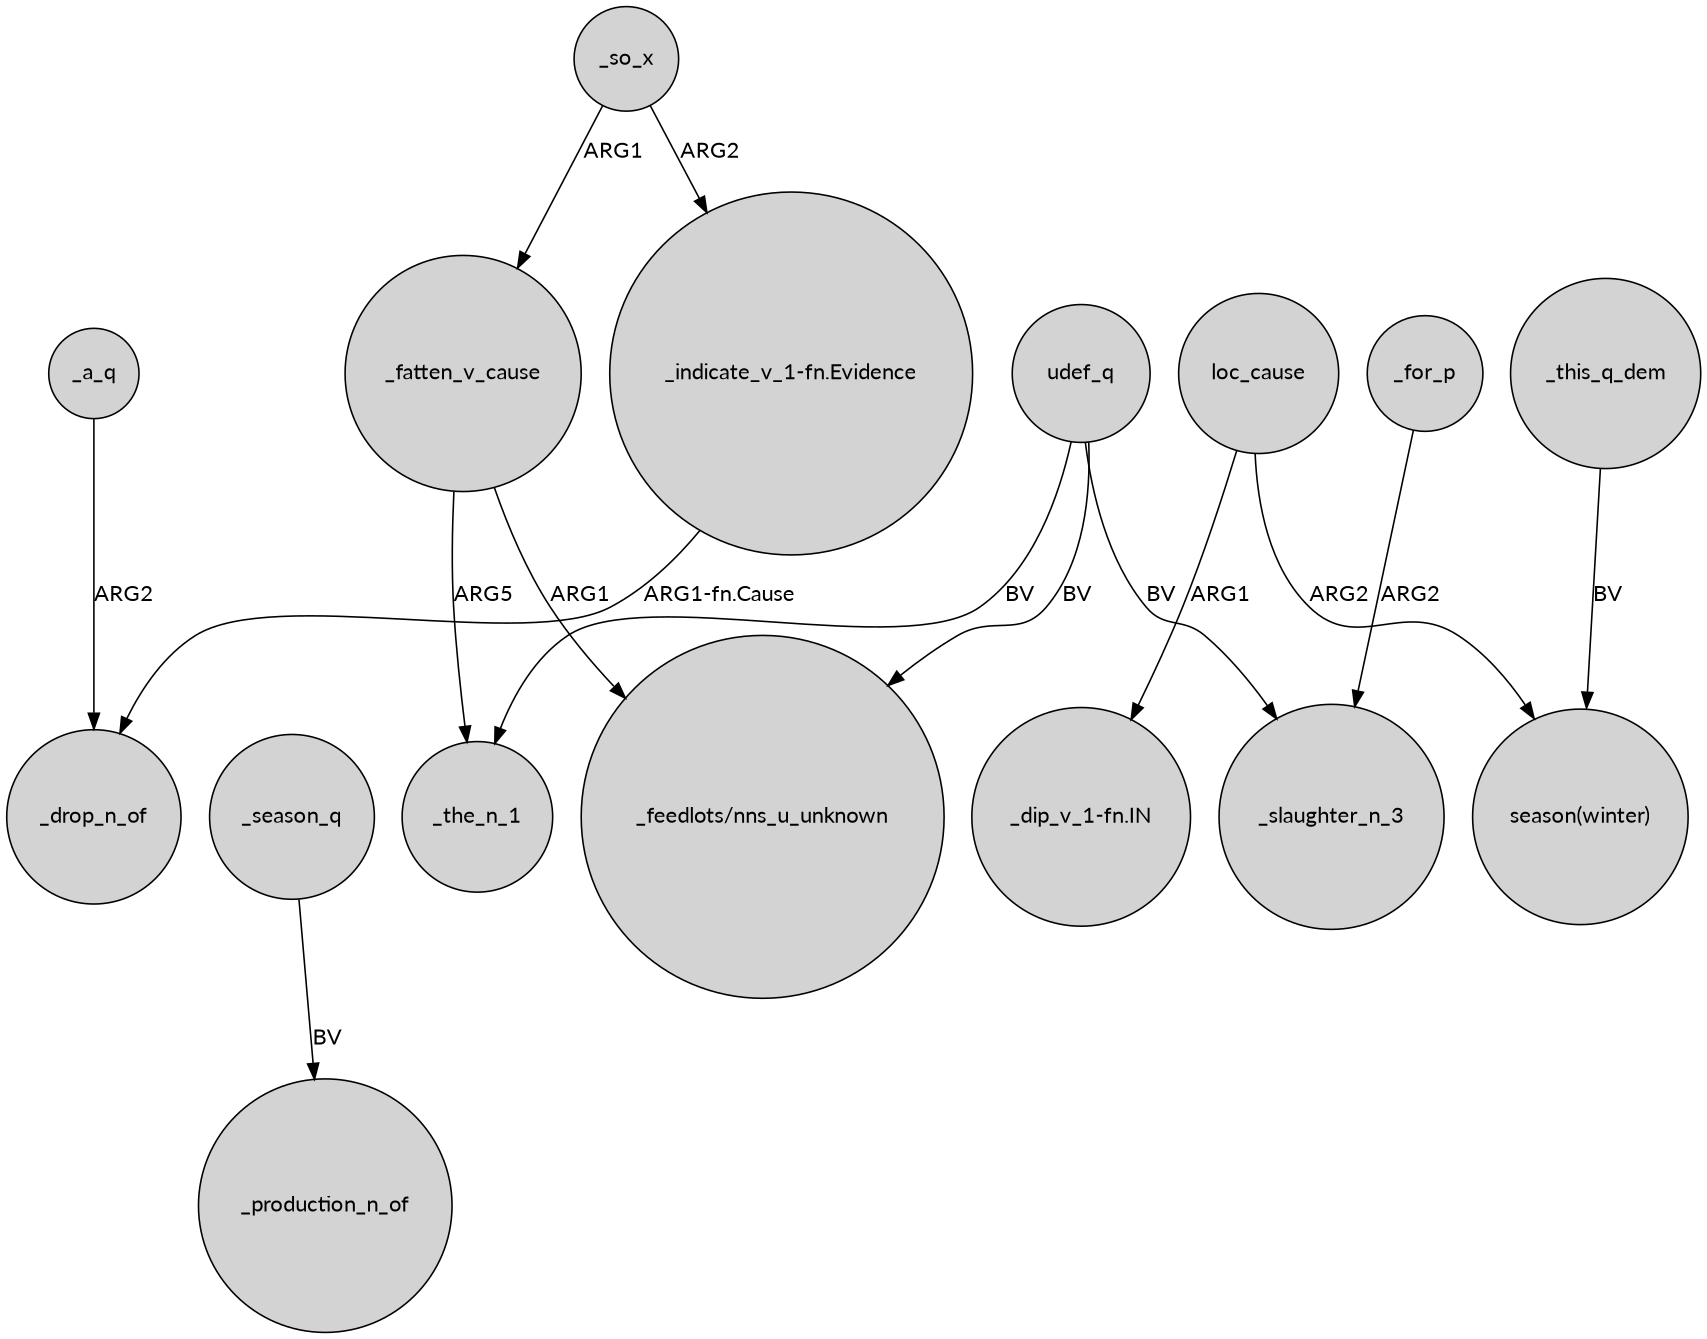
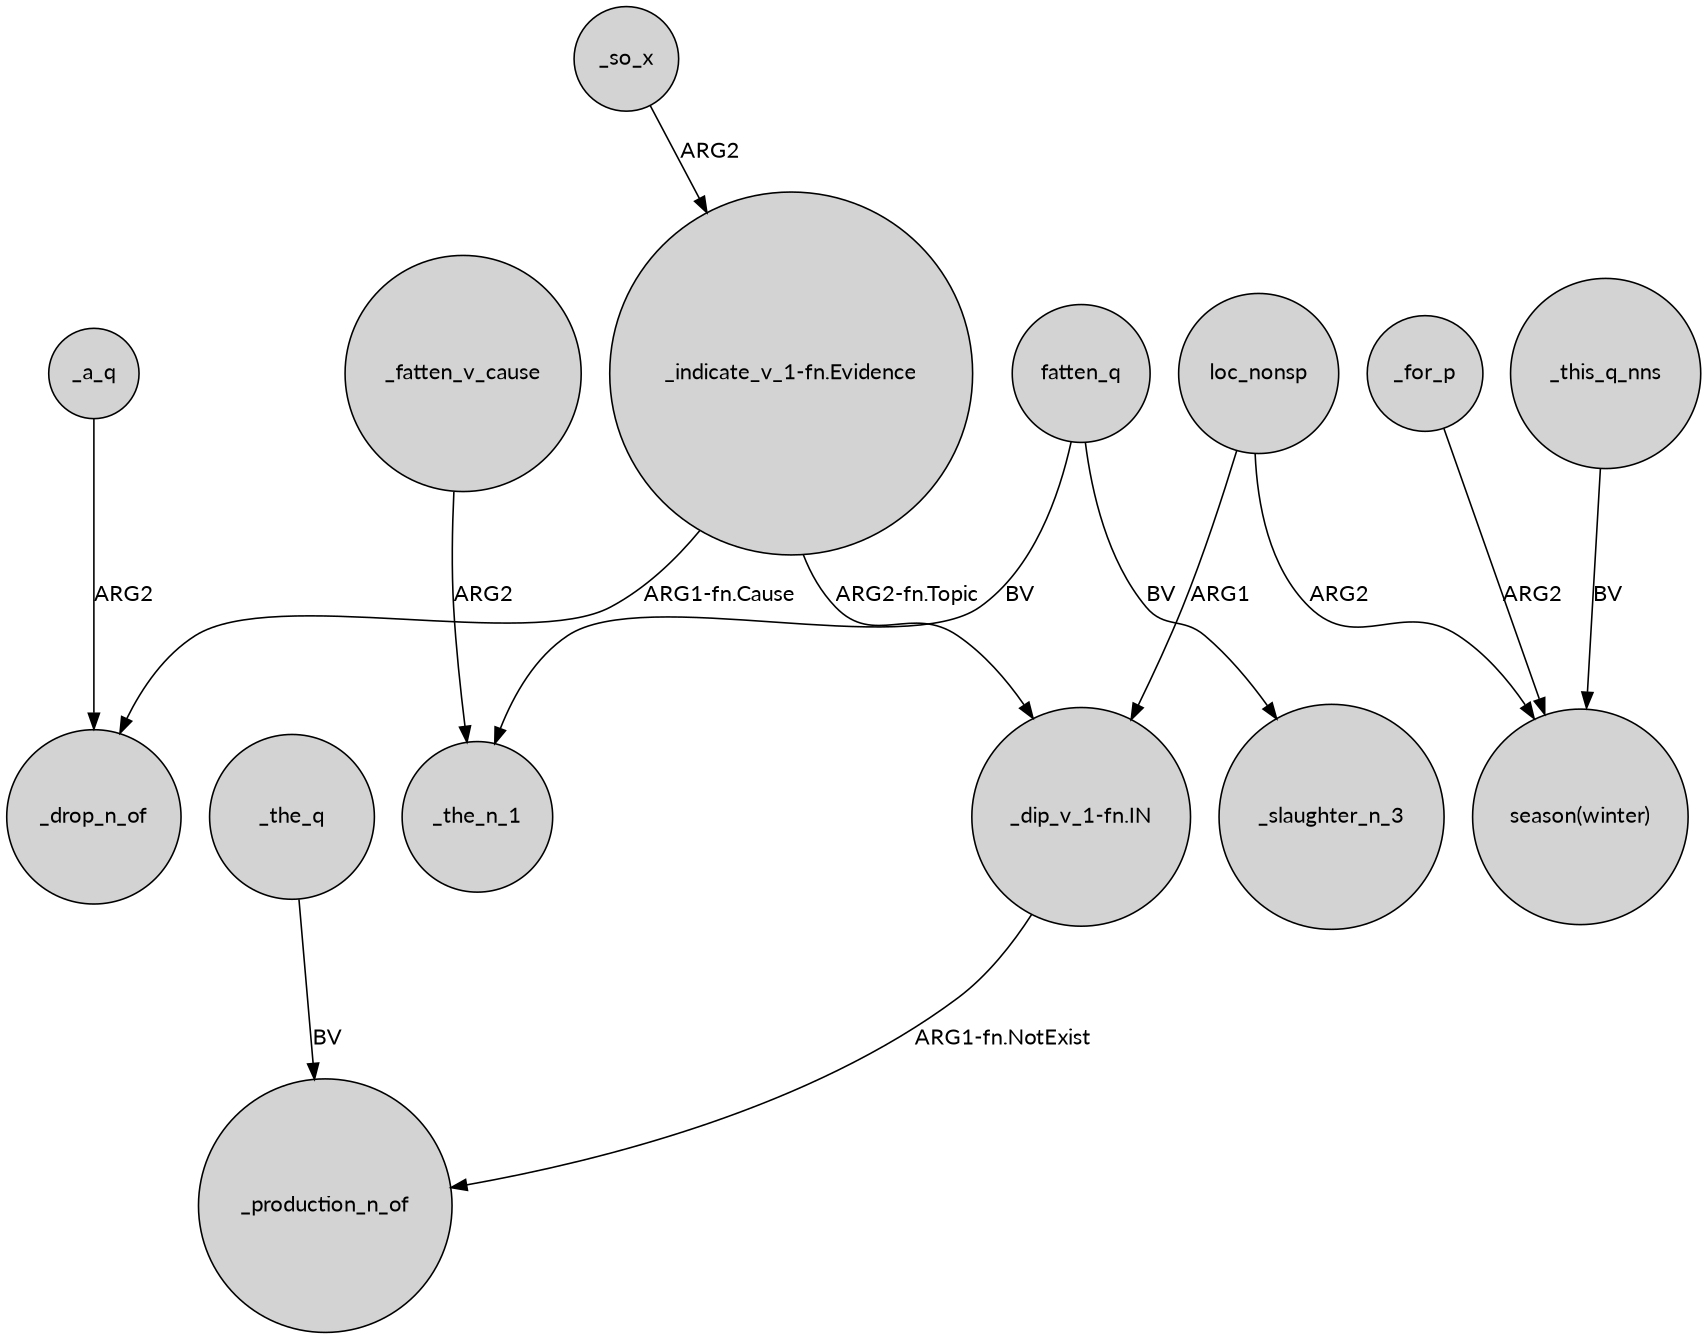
  digraph {
    fontname=Lato
    node [fontname=Lato shape=circle style=filled]
    edge [fontname=Lato]
-   loc_nonsp [label=loc_cause]
+   loc_nonsp
    "_dip_v_1-fn.IN"
    "season(winter)"
    _production_n_of
-   _the_q [label=_season_q]
-   udef_q
-   "_feedlots/nns_u_unknown"
+   _the_q
+   udef_q [label=fatten_q]
    n8 [label=_the_n_1]
    n9 [label=_slaughter_n_3]
    _fatten_v_cause
    "_indicate_v_1-fn.Evidence"
    _drop_n_of
    _so_x
    _a_q
-   _this_q_dem
+   _this_q_dem [label=_this_q_nns]
    _for_p
    loc_nonsp -> "_dip_v_1-fn.IN" [label=ARG1]
    loc_nonsp -> "season(winter)" [label=ARG2]
+   "_dip_v_1-fn.IN" -> _production_n_of [label="ARG1-fn.NotExist"]
    _the_q -> _production_n_of [label=BV]
-   udef_q -> "_feedlots/nns_u_unknown" [label=BV]
    udef_q -> n8 [label=BV]
    udef_q -> n9 [label=BV]
-   _fatten_v_cause -> "_feedlots/nns_u_unknown" [label=ARG1]
-   _fatten_v_cause -> n8 [label=ARG5]
+   _fatten_v_cause -> n8 [label=ARG2]
+   "_indicate_v_1-fn.Evidence" -> "_dip_v_1-fn.IN" [label="ARG2-fn.Topic"]
    "_indicate_v_1-fn.Evidence" -> _drop_n_of [label="ARG1-fn.Cause"]
-   _so_x -> _fatten_v_cause [label=ARG1]
    _so_x -> "_indicate_v_1-fn.Evidence" [label=ARG2]
    _a_q -> _drop_n_of [label=ARG2]
    _this_q_dem -> "season(winter)" [label=BV]
-   _for_p -> n9 [label=ARG2]
+   _for_p -> "season(winter)" [label=ARG2]
  }
